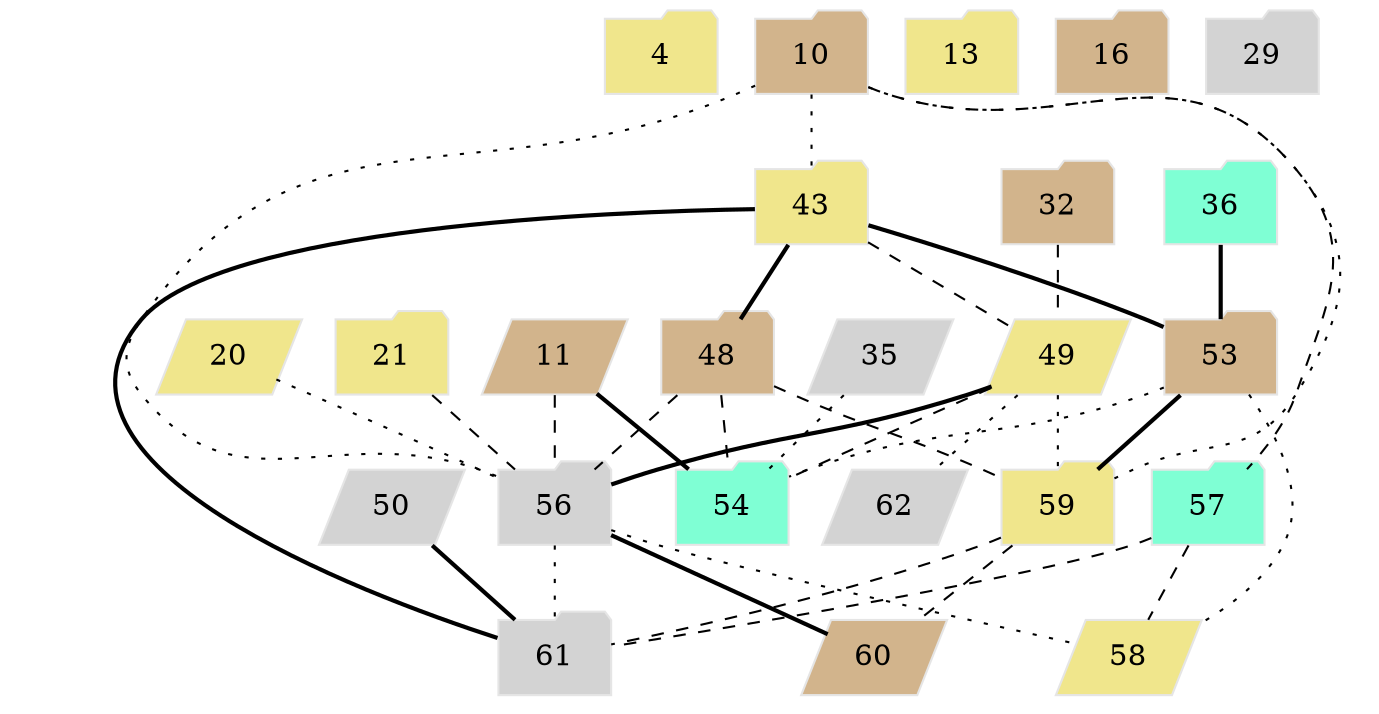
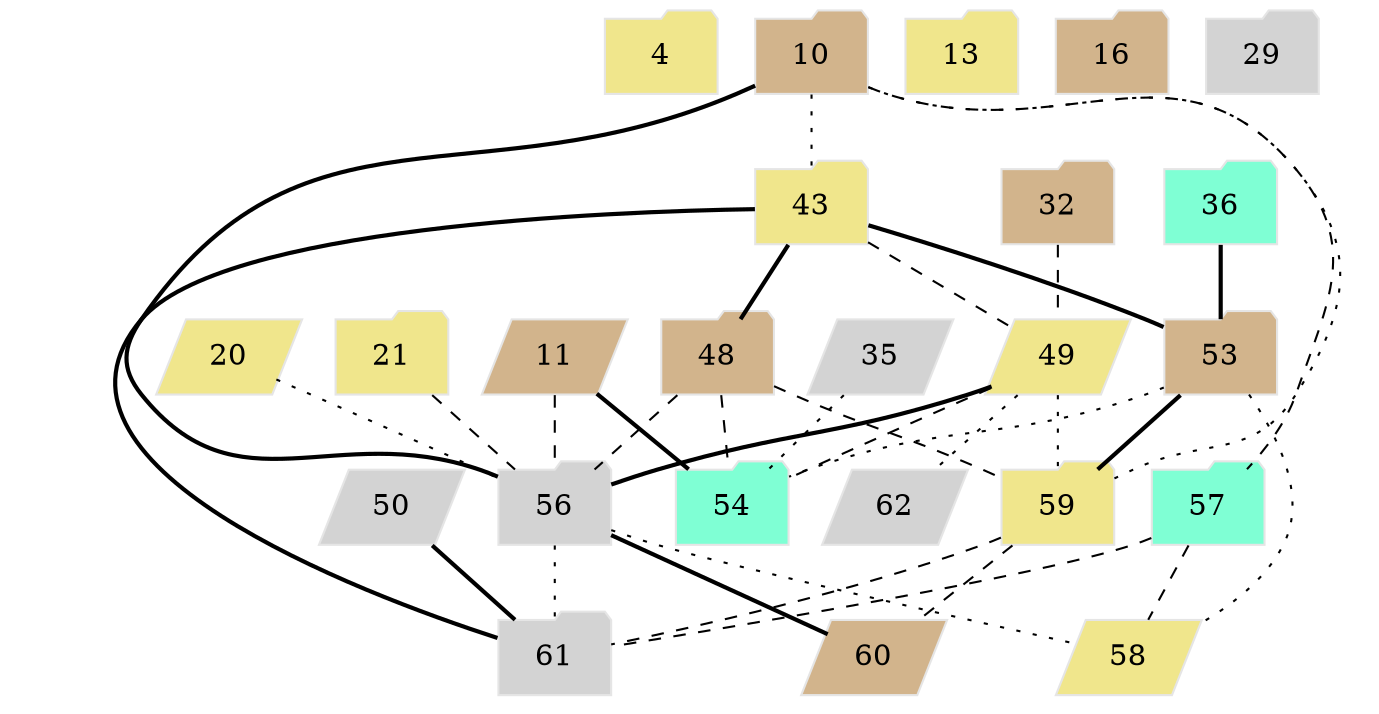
  graph {
    node [color=gray90 fillcolor=khaki shape=folder style=filled]
    edge [style=dashed]
    4
    43 [super="+18"]
    49 [shape=parallelogram super="+27+42+7"]
    53 [fillcolor=tan super="+19+51+15"]
    48 [fillcolor=tan super="+37+41"]
    61 [fillcolor=lightgrey super="+45+1+55"]
    10 [fillcolor=tan]
    56 [fillcolor=lightgrey super="+38+52+24"]
    57 [fillcolor=aquamarine super="+2+31"]
    59 [super="+46"]
    58 [shape=parallelogram]
    60 [fillcolor=tan shape=parallelogram super="+8"]
    11 [fillcolor=tan shape=parallelogram]
    54 [fillcolor=aquamarine]
    13
    16 [fillcolor=tan]
    20 [shape=parallelogram]
    21
    29 [fillcolor=lightgrey]
    62 [fillcolor=lightgrey shape=parallelogram super="+47"]
    32 [fillcolor=tan]
    35 [fillcolor=lightgrey shape=parallelogram]
    36 [fillcolor=aquamarine]
    50 [fillcolor=lightgrey shape=parallelogram]
    43 -- 49
    43 -- 53 [style=bold]
    43 -- 48 [style=bold]
    43 -- 61 [style=bold]
    49 -- 56 [style=bold weight=2]
    49 -- 59 [style=dotted weight=2]
    49 -- 54 [weight=2]
    49 -- 62 [style=dotted]
    53 -- 59 [style=bold weight=2]
    53 -- 58 [style=dotted]
    53 -- 54 [style=dotted weight=2]
    48 -- 56 [weight=2]
    48 -- 59
    48 -- 54 [weight=2]
    10 -- 43 [style=dotted]
-   10 -- 56 [style=dotted weight=2]
+   10 -- 56 [style=bold weight=2]
    10 -- 57
    10 -- 59 [style=dotted]
    56 -- 61 [style=dotted weight=4]
    56 -- 58 [style=dotted weight=2]
    56 -- 60 [style=bold]
    57 -- 61
    57 -- 58
    59 -- 61 [weight=2]
    59 -- 60
    11 -- 56 [weight=2]
    11 -- 54 [style=bold]
    20 -- 56 [style=dotted weight=4]
    21 -- 56 [weight=2]
    32 -- 49
    35 -- 54 [style=dotted]
    36 -- 53 [style=bold]
    50 -- 61 [style=bold]
  }
